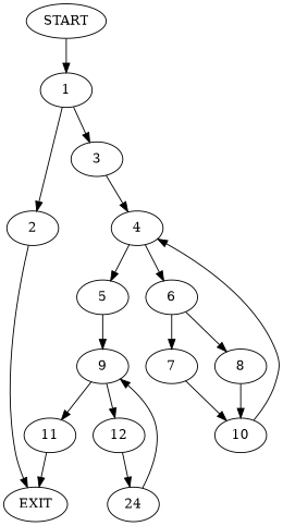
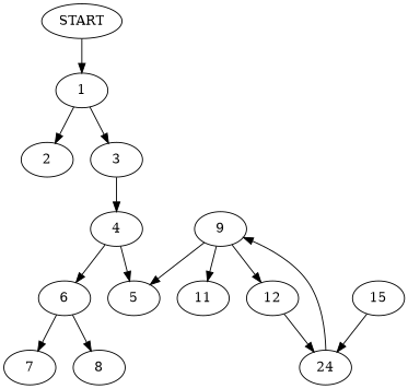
  digraph {
    n1 [label=START]
    1
    2
    3
-   n5 [label=EXIT]
    4
    5
    6
    9
    7
    8
    11
    12
-   10
    n15 [label=24]
+   15
    n1 -> 1
    1 -> 2
    1 -> 3
-   2 -> n5
    3 -> 4
    4 -> 5
    4 -> 6
-   5 -> 9
+   9 -> 5
    6 -> 7
    6 -> 8
    9 -> 11
    9 -> 12
-   7 -> 10
-   8 -> 10
-   11 -> n5
    12 -> n15
-   10 -> 4
    n15 -> 9
+   15 -> n15
  }
